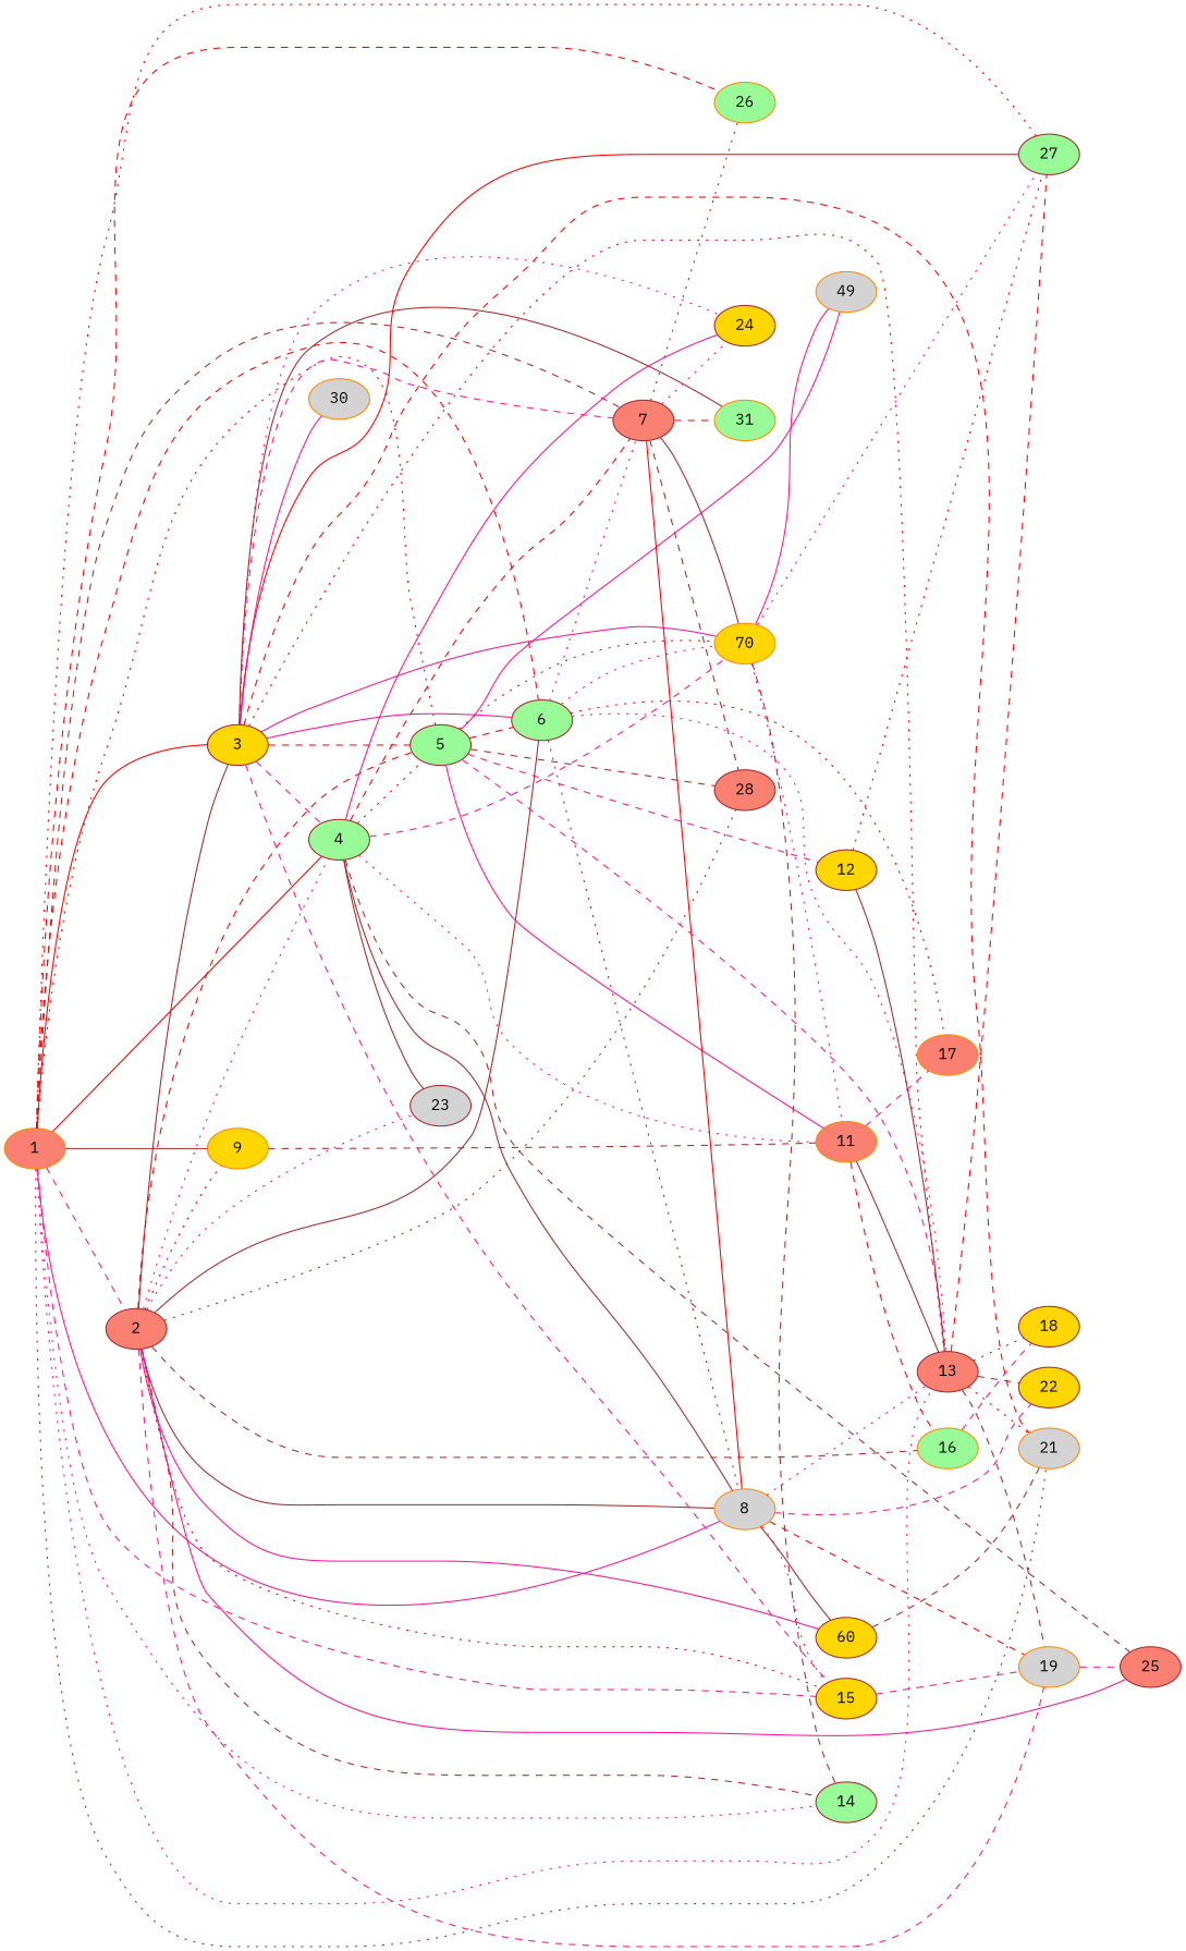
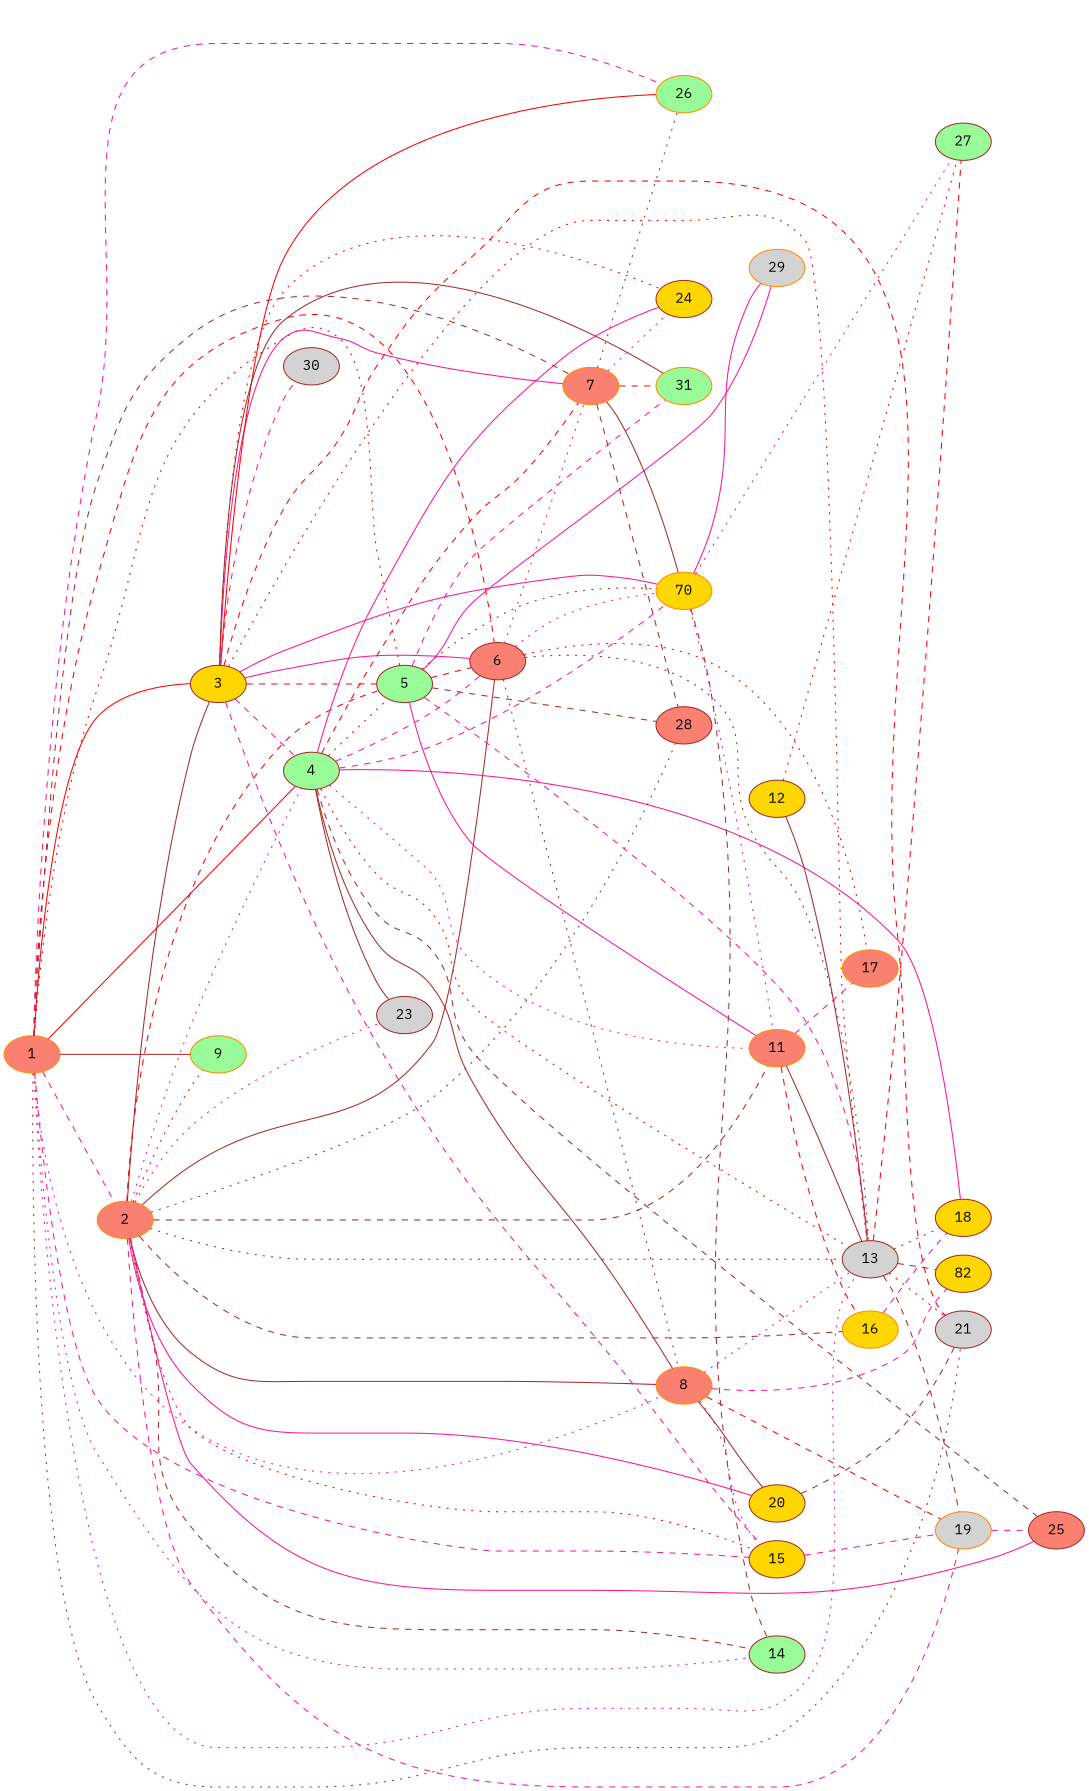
  graph {
    fontname="IBM Plex Mono"
    rankdir=LR
    node [color=brown fillcolor=salmon fontname="IBM Plex Mono" style=filled]
    edge [color=deeppink fontname="IBM Plex Mono" style=dashed weight=1.0]
    1 [color=darkorange]
-   2
+   2 [color=darkorange]
    3 [fillcolor=gold]
    4 [fillcolor=palegreen]
    5 [fillcolor=palegreen]
-   6 [fillcolor=palegreen]
-   7
-   8 [color=darkorange fillcolor=lightgrey]
-   9 [color=darkorange fillcolor=gold]
-   13
+   6
+   7 [color=darkorange]
+   8 [color=darkorange]
+   9 [color=darkorange fillcolor=palegreen]
+   13 [fillcolor=lightgrey]
    14 [fillcolor=palegreen]
    15 [fillcolor=gold]
-   21 [color=darkorange fillcolor=lightgrey]
+   21 [fillcolor=lightgrey]
    26 [color=darkorange fillcolor=palegreen]
    27 [fillcolor=palegreen]
    11 [color=darkorange]
-   16 [color=darkorange fillcolor=palegreen]
+   16 [color=darkorange fillcolor=gold]
    19 [color=darkorange fillcolor=lightgrey]
-   20 [fillcolor=gold label=60]
+   20 [fillcolor=gold]
    23 [fillcolor=lightgrey]
    25
    28
    n23 [color=darkorange fillcolor=gold label=70]
    24 [fillcolor=gold]
-   30 [color=darkorange fillcolor=lightgrey]
+   30 [fillcolor=lightgrey]
    31 [color=darkorange fillcolor=palegreen]
    18 [fillcolor=gold]
    12 [fillcolor=gold]
-   29 [color=darkorange fillcolor=lightgrey label=49]
+   29 [color=darkorange fillcolor=lightgrey]
    17 [color=darkorange]
-   22 [fillcolor=gold]
+   22 [fillcolor=gold label=82]
    1 -- 2 [weight=5.0]
    1 -- 3 [color=red style=solid weight=2.0]
    1 -- 4 [color=red style=solid weight=2.0]
    1 -- 5 [color=red style=dotted]
    1 -- 6 [color=red]
    1 -- 7 [color=brown]
-   1 -- 8 [style=solid]
+   1 -- 8 [style=dotted]
    1 -- 9 [color=brown style=solid]
    1 -- 13 [style=dotted]
    1 -- 14 [style=dotted]
    1 -- 15
    1 -- 21 [color=brown style=dotted]
-   1 -- 26 [color=red]
-   1 -- 27 [color=red style=dotted weight=2.0]
+   1 -- 26
    2 -- 3 [color=brown style=solid weight=7.0]
    2 -- 4 [style=dotted weight=8.0]
    2 -- 5 [color=red weight=4.0]
    2 -- 6 [color=brown style=solid weight=4.0]
    2 -- 8 [color=brown style=solid weight=8.0]
    2 -- 9 [color=red style=dotted weight=2.0]
+   2 -- 13 [color=brown style=dotted weight=13.0]
    2 -- 14 [color=brown]
    2 -- 15 [color=red style=dotted]
-   9 -- 11 [color=brown]
+   2 -- 11 [color=brown]
    2 -- 16 [color=brown weight=3.0]
    2 -- 19
    2 -- 20 [style=solid weight=4.0]
    2 -- 23 [style=dotted]
    2 -- 25 [style=solid]
    2 -- 28 [color=brown style=dotted]
    3 -- 4 [weight=13.0]
    3 -- 5 [color=red]
    3 -- 6 [style=solid weight=2.0]
-   3 -- 7
+   3 -- 7 [style=solid]
    3 -- 13 [color=red style=dotted weight=2.0]
    3 -- 15 [weight=2.0]
    3 -- 21 [color=red]
-   3 -- 27 [color=red style=solid weight=2.0]
+   3 -- 26 [color=red style=solid weight=2.0]
    3 -- n23 [style=solid weight=2.0]
-   3 -- 24 [style=dotted]
-   3 -- 30 [style=solid weight=2.0]
+   3 -- 24 [color=red style=dotted]
+   3 -- 30 [weight=2.0]
    3 -- 31 [color=brown style=solid]
    4 -- 5 [color=red style=dotted weight=3.0]
+   4 -- 6 [weight=3.0]
    4 -- 7 [color=red weight=2.0]
    4 -- 8 [color=brown style=solid]
+   4 -- 13 [color=red style=dotted]
    4 -- 11 [style=dotted]
    4 -- 23 [color=brown style=solid weight=2.0]
    4 -- 25 [color=brown]
    4 -- n23 [weight=7.0]
    4 -- 24 [style=solid]
+   4 -- 18 [style=solid]
    5 -- 6 [color=red weight=2.0]
    5 -- 13
    5 -- 11 [style=solid]
    5 -- 28 [color=brown]
    5 -- n23 [color=brown style=dotted]
-   5 -- 12
+   5 -- 31
    5 -- 29 [style=solid]
    6 -- 7 [style=dotted]
    6 -- 8 [color=brown style=dotted]
-   6 -- 13 [style=dotted]
+   6 -- 13 [color=brown style=dotted]
    6 -- n23 [style=dotted]
    6 -- 17 [color=red style=dotted]
-   7 -- 8 [color=red style=solid]
    7 -- 26 [color=brown style=dotted]
    7 -- 28 [color=brown]
    7 -- n23 [color=brown style=solid]
    7 -- 24 [style=dotted]
    7 -- 31 [color=red]
    8 -- 13 [style=dotted]
    8 -- 15 [style=dotted]
    8 -- 19 [color=red]
    8 -- 20 [color=brown style=solid]
    8 -- 22
    13 -- 21 [color=red style=dotted]
    13 -- 27 [color=red]
    13 -- 19 [color=brown]
    13 -- 18 [color=brown style=dotted]
    13 -- 22 [color=brown]
    15 -- 19
    11 -- 13 [color=brown style=solid]
    11 -- 16 [color=red]
    11 -- 17
    16 -- 18
    19 -- 25
    20 -- 21 [color=brown]
    n23 -- 14 [color=brown weight=2.0]
    n23 -- 27 [style=dotted]
    n23 -- 11 [style=dotted]
    n23 -- 29 [style=solid]
    12 -- 13 [color=brown style=solid]
    12 -- 27 [color=red style=dotted]
  }
